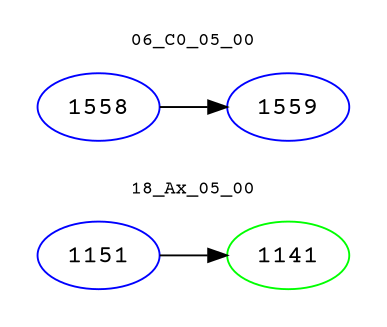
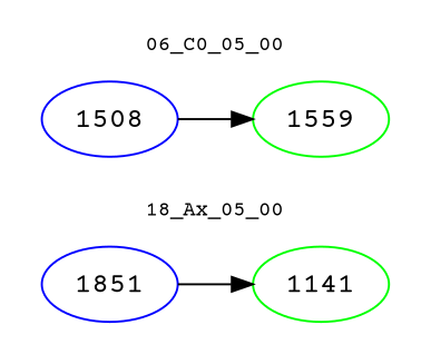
  digraph {
    fontname="Courier Prime"
    rankdir=LR
    node [color=blue fontname="Courier Prime"]
    edge [color=black fontname="Courier Prime"]
-   n1 [label=1151]
+   n1 [label=1851]
    n2 [color=green label=1141]
-   n3 [label=1558]
-   n4 [label=1559]
+   n3 [label=1508]
+   n4 [color=green label=1559]
    subgraph cluster_1 {
      color=white
      fontsize=10
      label="18_Ax_05_00"
      n1
      n2
    }
    subgraph cluster_2 {
      color=white
      fontsize=10
      label="06_C0_05_00"
      n3
      n4
    }
    n1 -> n2
    n3 -> n4
  }
